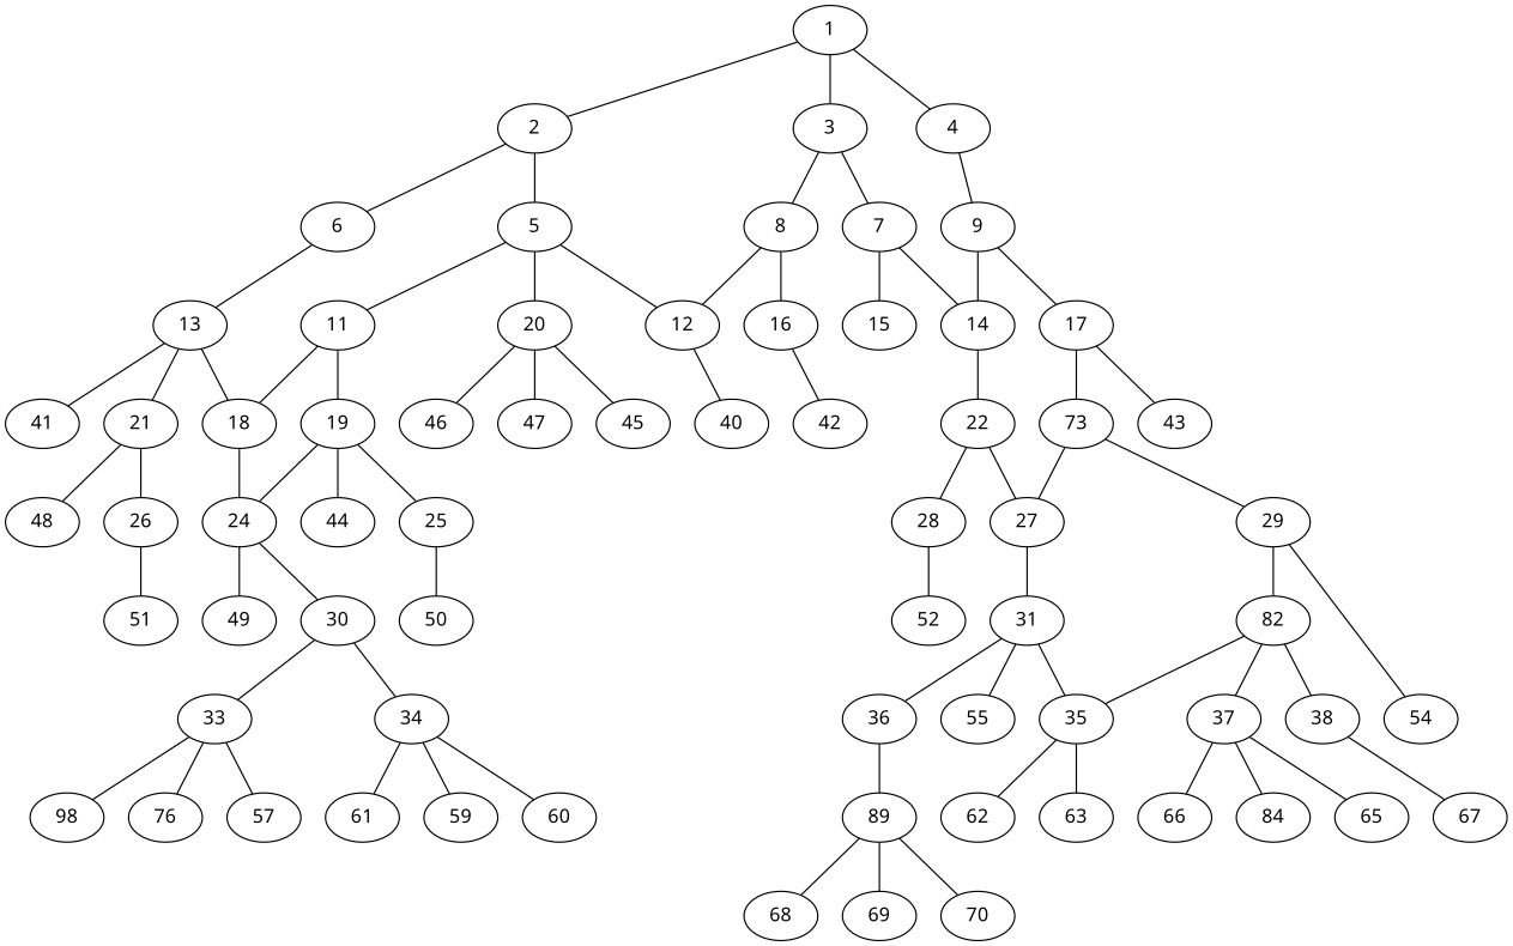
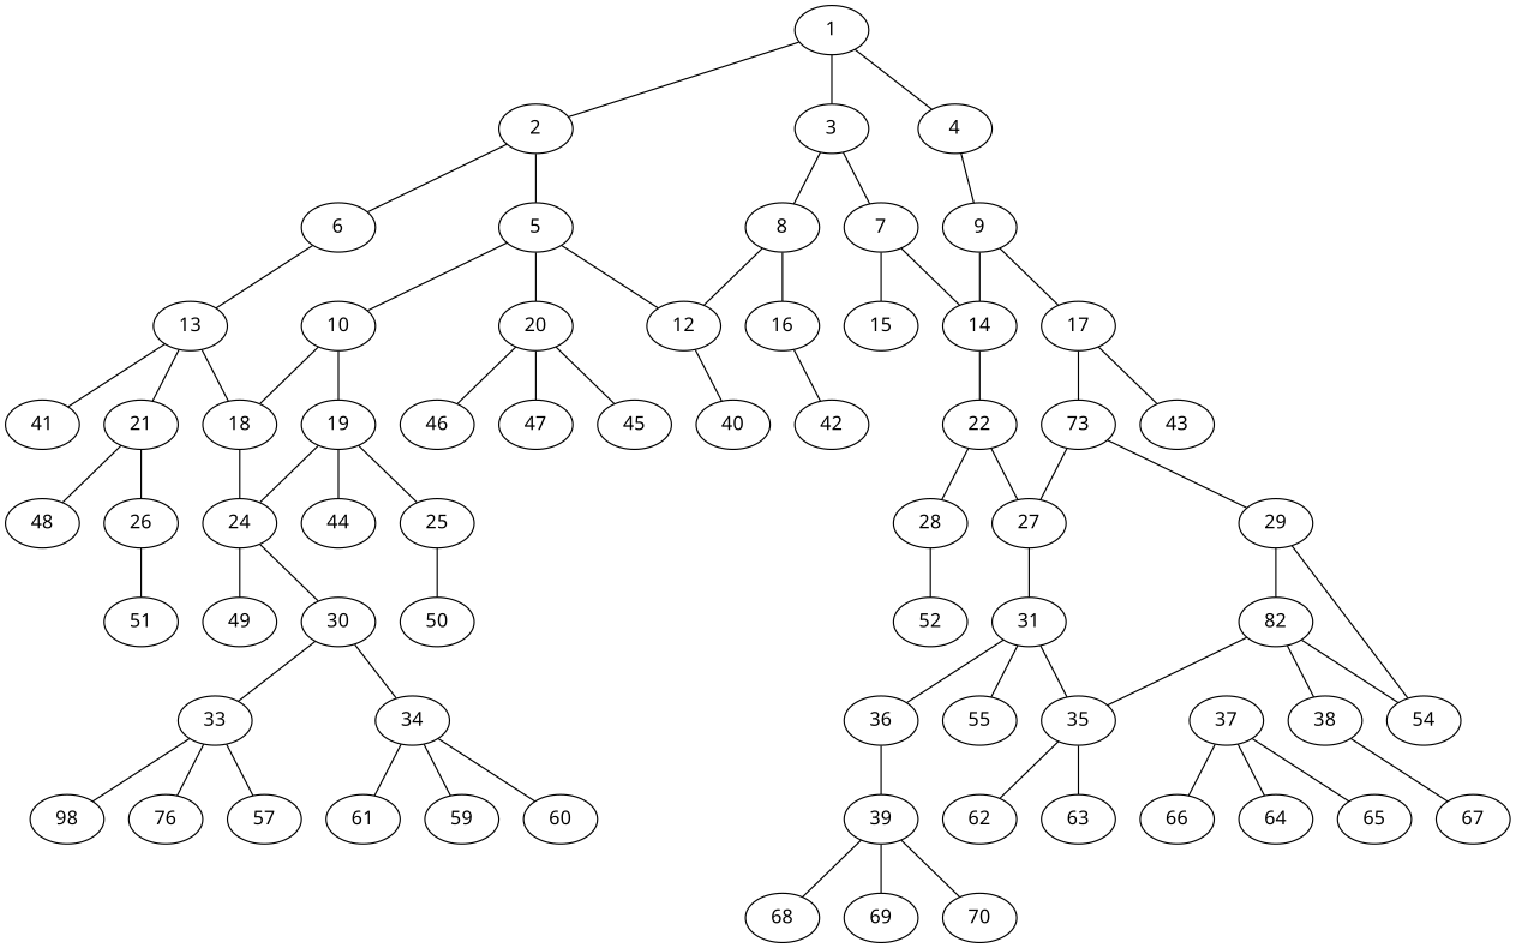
  graph {
    fontname="Noto Sans"
    node [chem=H fontname="Noto Sans"]
    edge [fontname="Noto Sans" valence=1]
    1 [chem=C]
    2 [chem=C]
    3 [chem=C]
    4 [chem=C]
    5 [chem=C]
    6 [chem=O]
    7 [chem=C]
    8 [chem=C]
    9 [chem=C]
-   11 [chem=C]
+   11 [chem=C label=10]
    12 [chem=C]
    20 [chem=C]
    13 [chem=C]
    14 [chem=C]
    15 [chem=O]
    16 [chem=O]
    17 [chem=C]
    18 [chem=O]
    19 [chem=C]
    40
    21 [chem=C]
    41
    22 [chem=C]
    42
    n25 [chem=C label=73]
    43
    24 [chem=C]
    25 [chem=O]
    44
    45
    46
    47
    26 [chem=O]
    48
    27 [chem=C]
    28 [chem=O]
    29 [chem=C]
    30 [chem=N]
    49
    50
    51
    31 [chem=C]
    52
    n44 [chem=C label=82]
    54
    33 [chem=C]
    34 [chem=C]
    35 [chem=C]
    36 [chem=O]
    55
    37 [chem=C]
    38 [chem=O]
    n53 [label=76]
    57
    n55 [label=98]
    59
    60
    61
    62
    63
-   39 [chem=C label=89]
-   64 [label=84]
+   39 [chem=C]
+   64
    65
    66
    67
    68
    69
    70
    1 -- 2
    1 -- 3 [valence=2]
    1 -- 4
    2 -- 5 [valence=2]
    2 -- 6
    3 -- 7
    3 -- 8
    4 -- 9
    5 -- 11
    5 -- 12
    5 -- 20
    6 -- 13
    7 -- 14
    7 -- 15 [valence=2]
    8 -- 12 [valence=2]
    8 -- 16
    9 -- 14 [valence=2]
    9 -- 17
    11 -- 18
    11 -- 19
    12 -- 40
    20 -- 45
    20 -- 46
    20 -- 47
    13 -- 18
    13 -- 21
    13 -- 41
    14 -- 22
    16 -- 42
    17 -- n25 [valence=2]
    17 -- 43
    18 -- 24
    19 -- 24
    19 -- 25
    19 -- 44
    21 -- 26
    21 -- 48
    22 -- 27 [valence=2]
    22 -- 28
    n25 -- 27
    n25 -- 29
    24 -- 30
    24 -- 49
    25 -- 50
    26 -- 51
    27 -- 31
    28 -- 52
    29 -- n44
    29 -- 54
    30 -- 33
    30 -- 34
    31 -- 35
    31 -- 36
    31 -- 55
    n44 -- 35
-   n44 -- 37
+   n44 -- 54
    n44 -- 38
    33 -- n53
    33 -- 57
    33 -- n55
    34 -- 59
    34 -- 60
    34 -- 61
    35 -- 62
    35 -- 63
    36 -- 39
    37 -- 64
    37 -- 65
    37 -- 66
    38 -- 67
    39 -- 68
    39 -- 69
    39 -- 70
  }
